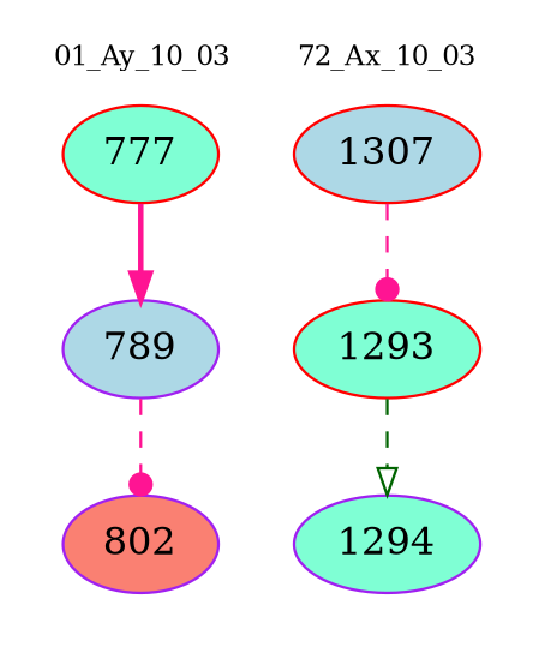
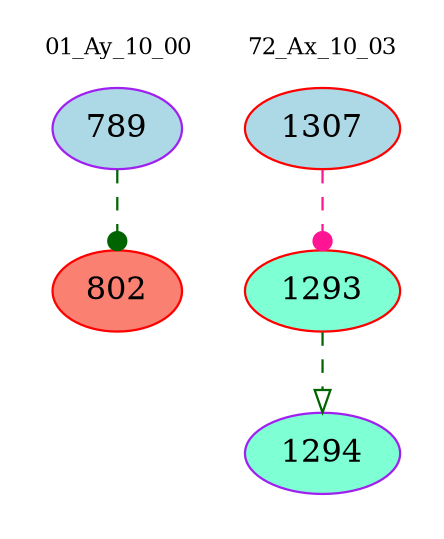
  digraph {
    node [color=red fillcolor=aquamarine style=filled]
    edge [arrowhead=dot color=deeppink style=dashed]
-   n1 [label=777]
    n2 [color=purple fillcolor=lightblue label=789]
-   n3 [color=purple fillcolor=salmon label=802]
+   n3 [fillcolor=salmon label=802]
    n4 [fillcolor=lightblue label=1307]
    n5 [label=1293]
    n6 [color=purple label=1294]
    subgraph cluster_1 {
      color=white
      fontsize=10
-     label="01_Ay_10_03"
-     n1
+     label="01_Ay_10_00"
      n2
      n3
    }
    subgraph cluster_2 {
      color=white
      fontsize=10
      label="72_Ax_10_03"
      n4
      n5
      n6
    }
-   n1 -> n2 [arrowhead=normal style=bold]
-   n2 -> n3
+   n2 -> n3 [color=darkgreen]
    n4 -> n5
    n5 -> n6 [arrowhead=onormal color=darkgreen]
  }
